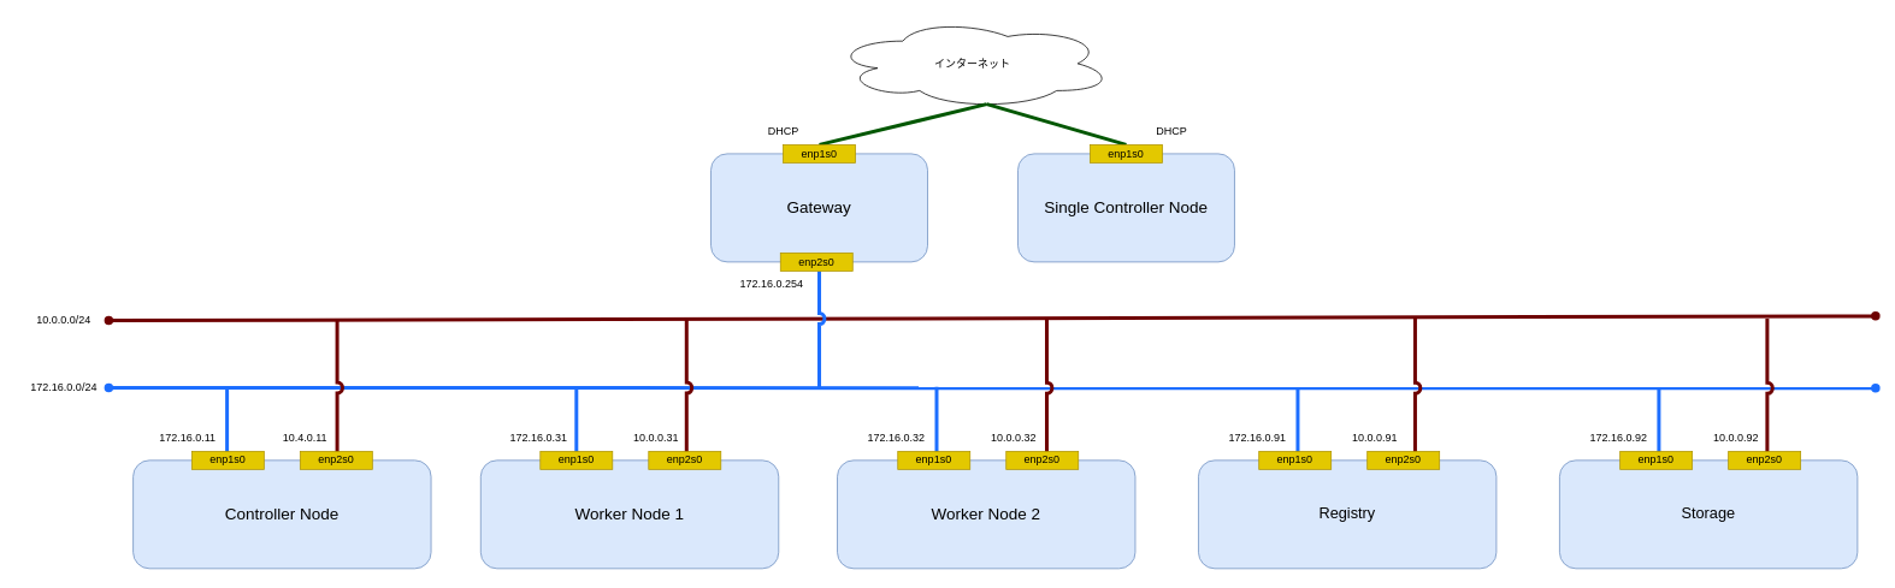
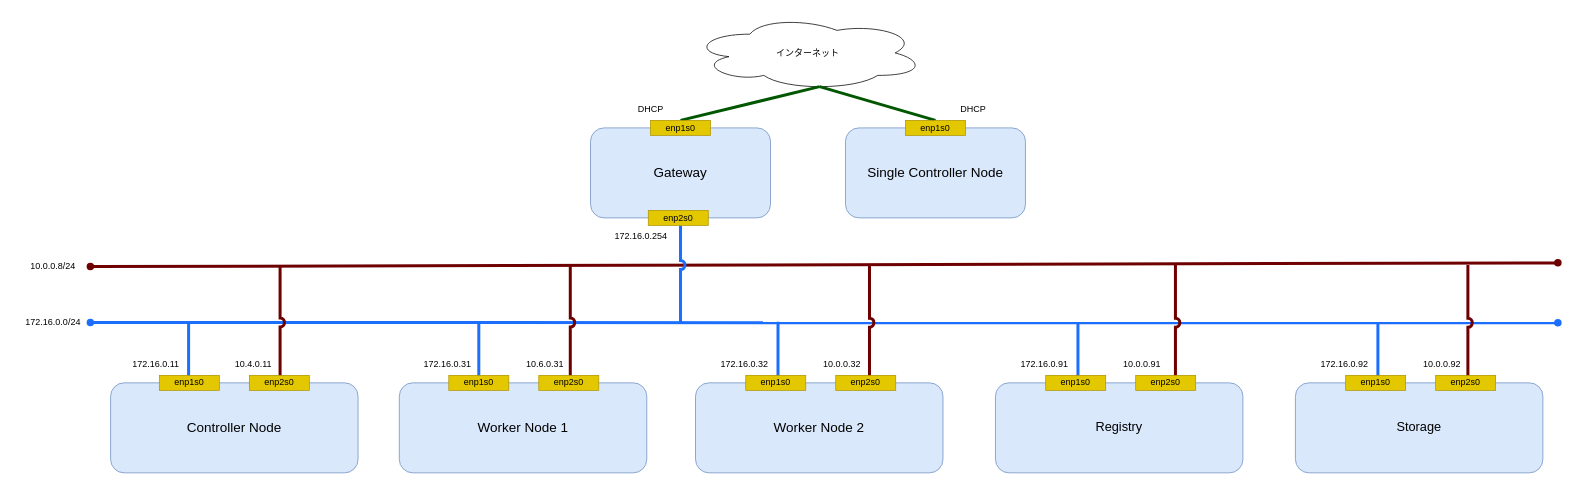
  <mxCell id="0" />
  <mxCell id="1" value="ネットワーク" style="locked=1;" parent="0" />
  <mxCell id="2" value="" style="endArrow=oval;html=1;rounded=0;startArrow=oval;startFill=1;endFill=1;strokeWidth=4;fillColor=#a20025;strokeColor=#1C6EFF;" parent="1" edge="1"><mxGeometry width="50" height="50" relative="1" as="geometry"><mxPoint x="120" y="429.5" as="sourcePoint" /><mxPoint x="2077" y="430" as="targetPoint" /></mxGeometry></mxCell>
  <mxCell id="3" value="" style="endArrow=oval;html=1;rounded=0;startArrow=oval;startFill=1;endFill=1;strokeWidth=4;fillColor=#a20025;strokeColor=#6F0000;" parent="1" edge="1"><mxGeometry width="50" height="50" relative="1" as="geometry"><mxPoint x="120" y="355" as="sourcePoint" /><mxPoint x="2077" y="350" as="targetPoint" /></mxGeometry></mxCell>
- <mxCell id="4" value="10.0.0.0/24" style="text;html=1;align=center;verticalAlign=middle;resizable=0;points=[];autosize=1;strokeColor=none;fillColor=none;" parent="1" vertex="1"><mxGeometry x="30" y="340" width="80" height="30" as="geometry" /></mxCell>
+ <mxCell id="4" value="10.0.0.8/24" style="text;html=1;align=center;verticalAlign=middle;resizable=0;points=[];autosize=1;strokeColor=none;fillColor=none;" parent="1" vertex="1"><mxGeometry x="30" y="340" width="80" height="30" as="geometry" /></mxCell>
  <mxCell id="5" value="インターネット" style="ellipse;shape=cloud;whiteSpace=wrap;html=1;" parent="1" vertex="1"><mxGeometry x="922" y="20" width="310" height="100" as="geometry" /></mxCell>
  <mxCell id="6" value="" style="endArrow=none;html=1;rounded=0;startArrow=none;startFill=0;endFill=0;strokeWidth=4;fillColor=#008a00;strokeColor=#005700;exitX=0.55;exitY=0.95;exitDx=0;exitDy=0;entryX=0.5;entryY=0;entryDx=0;entryDy=0;exitPerimeter=0;" parent="1" target="24" edge="1" source="5"><mxGeometry width="50" height="50" relative="1" as="geometry"><mxPoint x="907.46" y="116.7" as="sourcePoint" /><mxPoint x="908" y="147" as="targetPoint" /></mxGeometry></mxCell>
  <mxCell id="7" value="172.16.0.0/24" style="text;html=1;align=center;verticalAlign=middle;resizable=0;points=[];autosize=1;strokeColor=none;fillColor=none;" parent="1" vertex="1"><mxGeometry x="20" y="415" width="100" height="30" as="geometry" /></mxCell>
  <mxCell id="8" value="" style="endArrow=none;html=1;rounded=0;startArrow=none;startFill=0;endFill=0;strokeWidth=4;fillColor=#a20025;strokeColor=#1C6EFF;jumpStyle=arc;" parent="1" edge="1"><mxGeometry width="50" height="50" relative="1" as="geometry"><mxPoint x="907" y="300" as="sourcePoint" /><mxPoint x="907" y="430" as="targetPoint" /></mxGeometry></mxCell>
  <mxCell id="9" value="" style="endArrow=none;html=1;rounded=0;startArrow=none;startFill=0;endFill=0;strokeWidth=4;fillColor=#a20025;strokeColor=#1C6EFF;jumpStyle=arc;" parent="1" edge="1"><mxGeometry width="50" height="50" relative="1" as="geometry"><mxPoint x="251" y="430" as="sourcePoint" /><mxPoint x="251" y="510" as="targetPoint" /></mxGeometry></mxCell>
  <mxCell id="10" value="" style="endArrow=none;html=1;rounded=0;startArrow=none;startFill=0;endFill=0;strokeWidth=4;fillColor=#a20025;strokeColor=#6F0000;jumpStyle=arc;" parent="1" edge="1"><mxGeometry width="50" height="50" relative="1" as="geometry"><mxPoint x="373" y="353" as="sourcePoint" /><mxPoint x="373" y="507" as="targetPoint" /></mxGeometry></mxCell>
  <mxCell id="11" value="" style="endArrow=none;html=1;rounded=0;startArrow=none;startFill=0;endFill=0;strokeWidth=4;fillColor=#a20025;strokeColor=#1C6EFF;jumpStyle=arc;" parent="1" edge="1"><mxGeometry width="50" height="50" relative="1" as="geometry"><mxPoint x="638" y="428.5" as="sourcePoint" /><mxPoint x="638" y="508.5" as="targetPoint" /></mxGeometry></mxCell>
  <mxCell id="12" value="" style="endArrow=none;html=1;rounded=0;startArrow=none;startFill=0;endFill=0;strokeWidth=4;fillColor=#a20025;strokeColor=#6F0000;jumpStyle=arc;" parent="1" edge="1"><mxGeometry width="50" height="50" relative="1" as="geometry"><mxPoint x="760" y="353.5" as="sourcePoint" /><mxPoint x="760" y="507.5" as="targetPoint" /></mxGeometry></mxCell>
  <mxCell id="13" value="" style="endArrow=none;html=1;rounded=0;startArrow=none;startFill=0;endFill=0;strokeWidth=4;fillColor=#a20025;strokeColor=#1C6EFF;jumpStyle=arc;" parent="1" edge="1"><mxGeometry width="50" height="50" relative="1" as="geometry"><mxPoint x="1037" y="428.5" as="sourcePoint" /><mxPoint x="1037" y="508.5" as="targetPoint" /></mxGeometry></mxCell>
  <mxCell id="14" value="" style="endArrow=none;html=1;rounded=0;startArrow=none;startFill=0;endFill=0;strokeWidth=4;fillColor=#a20025;strokeColor=#6F0000;jumpStyle=arc;" parent="1" edge="1"><mxGeometry width="50" height="50" relative="1" as="geometry"><mxPoint x="1159" y="353.5" as="sourcePoint" /><mxPoint x="1159" y="507.5" as="targetPoint" /></mxGeometry></mxCell>
  <mxCell id="15" value="" style="endArrow=none;html=1;rounded=0;startArrow=none;startFill=0;endFill=0;strokeWidth=4;fillColor=#a20025;strokeColor=#6F0000;jumpStyle=arc;" parent="1" edge="1"><mxGeometry width="50" height="50" relative="1" as="geometry"><mxPoint x="1567" y="352" as="sourcePoint" /><mxPoint x="1567" y="506" as="targetPoint" /></mxGeometry></mxCell>
  <mxCell id="16" value="" style="endArrow=none;html=1;rounded=0;startArrow=none;startFill=0;endFill=0;strokeWidth=4;fillColor=#a20025;strokeColor=#1C6EFF;jumpStyle=arc;" parent="1" edge="1"><mxGeometry width="50" height="50" relative="1" as="geometry"><mxPoint x="1437" y="430" as="sourcePoint" /><mxPoint x="1437" y="510" as="targetPoint" /></mxGeometry></mxCell>
  <mxCell id="17" value="" style="endArrow=none;html=1;rounded=0;startArrow=none;startFill=0;endFill=0;strokeWidth=4;fillColor=#a20025;strokeColor=#6F0000;jumpStyle=arc;" parent="1" edge="1"><mxGeometry width="50" height="50" relative="1" as="geometry"><mxPoint x="1957" y="353" as="sourcePoint" /><mxPoint x="1957" y="507" as="targetPoint" /></mxGeometry></mxCell>
  <mxCell id="18" value="" style="endArrow=none;html=1;rounded=0;startArrow=none;startFill=0;endFill=0;strokeWidth=4;fillColor=#a20025;strokeColor=#1C6EFF;jumpStyle=arc;" parent="1" edge="1"><mxGeometry width="50" height="50" relative="1" as="geometry"><mxPoint x="1837" y="430" as="sourcePoint" /><mxPoint x="1837" y="510" as="targetPoint" /></mxGeometry></mxCell>
  <mxCell id="19" value="" style="endArrow=none;html=1;rounded=0;startArrow=none;startFill=0;endFill=0;strokeWidth=4;fillColor=#008a00;strokeColor=#005700;exitX=0.55;exitY=0.95;exitDx=0;exitDy=0;exitPerimeter=0;entryX=0.5;entryY=0;entryDx=0;entryDy=0;" edge="1" parent="1" source="5" target="52"><mxGeometry width="50" height="50" relative="1" as="geometry"><mxPoint x="1067.46" y="160" as="sourcePoint" /><mxPoint x="1257" y="160" as="targetPoint" /></mxGeometry></mxCell>
  <mxCell id="20" value="マシン" style="locked=1;" parent="0" />
  <mxCell id="21" value="&lt;font style=&quot;font-size: 18px;&quot;&gt;Worker Node 1&lt;br&gt;&lt;/font&gt;" style="rounded=1;whiteSpace=wrap;html=1;fillColor=#dae8fc;strokeColor=#6c8ebf;" parent="20" vertex="1"><mxGeometry x="532" y="510" width="330" height="120" as="geometry" /></mxCell>
  <mxCell id="22" value="&lt;div style=&quot;font-size: 18px;&quot;&gt;&lt;font style=&quot;font-size: 18px;&quot;&gt;Gateway&lt;/font&gt;&lt;/div&gt;" style="rounded=1;whiteSpace=wrap;html=1;fillColor=#dae8fc;strokeColor=#6c8ebf;" parent="20" vertex="1"><mxGeometry x="787" y="170" width="240" height="120" as="geometry" /></mxCell>
  <mxCell id="23" value="enp2s0" style="rounded=0;whiteSpace=wrap;html=1;fillColor=#e3c800;fontColor=#000000;strokeColor=#B09500;" parent="20" vertex="1"><mxGeometry x="718" y="500" width="80" height="20" as="geometry" /></mxCell>
  <mxCell id="24" value="enp1s0" style="rounded=0;whiteSpace=wrap;html=1;fillColor=#e3c800;fontColor=#000000;strokeColor=#B09500;" parent="20" vertex="1"><mxGeometry x="867" y="160" width="80" height="20" as="geometry" /></mxCell>
  <mxCell id="25" value="enp2s0" style="rounded=0;whiteSpace=wrap;html=1;fillColor=#e3c800;fontColor=#000000;strokeColor=#B09500;" parent="20" vertex="1"><mxGeometry x="864" y="280" width="80" height="20" as="geometry" /></mxCell>
  <mxCell id="26" value="enp1s0" style="rounded=0;whiteSpace=wrap;html=1;fillColor=#e3c800;fontColor=#000000;strokeColor=#B09500;" parent="20" vertex="1"><mxGeometry x="598" y="500" width="80" height="20" as="geometry" /></mxCell>
- <mxCell id="27" value="10.0.0.31" style="text;html=1;align=center;verticalAlign=middle;resizable=0;points=[];autosize=1;strokeColor=none;fillColor=none;" parent="20" vertex="1"><mxGeometry x="691" y="470" width="70" height="30" as="geometry" /></mxCell>
+ <mxCell id="27" value="10.6.0.31" style="text;html=1;align=center;verticalAlign=middle;resizable=0;points=[];autosize=1;strokeColor=none;fillColor=none;" parent="20" vertex="1"><mxGeometry x="691" y="470" width="70" height="30" as="geometry" /></mxCell>
  <mxCell id="28" value="DHCP" style="text;html=1;align=center;verticalAlign=middle;resizable=0;points=[];autosize=1;strokeColor=none;fillColor=none;" parent="20" vertex="1"><mxGeometry x="837" y="130" width="60" height="30" as="geometry" /></mxCell>
  <mxCell id="29" value="172.16.0.254" style="text;html=1;align=center;verticalAlign=middle;resizable=0;points=[];autosize=1;strokeColor=none;fillColor=none;" parent="20" vertex="1"><mxGeometry x="804" y="300" width="100" height="30" as="geometry" /></mxCell>
  <mxCell id="30" value="&lt;font style=&quot;font-size: 18px;&quot;&gt;Controller Node&lt;/font&gt;" style="rounded=1;whiteSpace=wrap;html=1;fillColor=#dae8fc;strokeColor=#6c8ebf;" parent="20" vertex="1"><mxGeometry x="147" y="510" width="330" height="120" as="geometry" /></mxCell>
  <mxCell id="31" value="enp2s0" style="rounded=0;whiteSpace=wrap;html=1;fillColor=#e3c800;fontColor=#000000;strokeColor=#B09500;" parent="20" vertex="1"><mxGeometry x="332" y="500" width="80" height="20" as="geometry" /></mxCell>
  <mxCell id="32" value="enp1s0" style="rounded=0;whiteSpace=wrap;html=1;fillColor=#e3c800;fontColor=#000000;strokeColor=#B09500;" parent="20" vertex="1"><mxGeometry x="212" y="500" width="80" height="20" as="geometry" /></mxCell>
  <mxCell id="33" value="172.16.0.11" style="text;html=1;align=center;verticalAlign=middle;resizable=0;points=[];autosize=1;strokeColor=none;fillColor=none;" parent="20" vertex="1"><mxGeometry x="162" y="470" width="90" height="30" as="geometry" /></mxCell>
  <mxCell id="34" value="10.4.0.11" style="text;html=1;align=center;verticalAlign=middle;resizable=0;points=[];autosize=1;strokeColor=none;fillColor=none;" parent="20" vertex="1"><mxGeometry x="302" y="470" width="70" height="30" as="geometry" /></mxCell>
  <mxCell id="35" value="172.16.0.31" style="text;html=1;align=center;verticalAlign=middle;resizable=0;points=[];autosize=1;strokeColor=none;fillColor=none;" parent="20" vertex="1"><mxGeometry x="551" y="470" width="90" height="30" as="geometry" /></mxCell>
  <mxCell id="36" value="&lt;font style=&quot;font-size: 18px;&quot;&gt;Worker Node 2&lt;br&gt;&lt;/font&gt;" style="rounded=1;whiteSpace=wrap;html=1;fillColor=#dae8fc;strokeColor=#6c8ebf;" parent="20" vertex="1"><mxGeometry x="927" y="510" width="330" height="120" as="geometry" /></mxCell>
  <mxCell id="37" value="enp2s0" style="rounded=0;whiteSpace=wrap;html=1;fillColor=#e3c800;fontColor=#000000;strokeColor=#B09500;" parent="20" vertex="1"><mxGeometry x="1114" y="500" width="80" height="20" as="geometry" /></mxCell>
  <mxCell id="38" value="enp1s0" style="rounded=0;whiteSpace=wrap;html=1;fillColor=#e3c800;fontColor=#000000;strokeColor=#B09500;" parent="20" vertex="1"><mxGeometry x="994" y="500" width="80" height="20" as="geometry" /></mxCell>
  <mxCell id="39" value="10.0.0.32" style="text;html=1;align=center;verticalAlign=middle;resizable=0;points=[];autosize=1;strokeColor=none;fillColor=none;" parent="20" vertex="1"><mxGeometry x="1087" y="470" width="70" height="30" as="geometry" /></mxCell>
  <mxCell id="40" value="172.16.0.32" style="text;html=1;align=center;verticalAlign=middle;resizable=0;points=[];autosize=1;strokeColor=none;fillColor=none;" parent="20" vertex="1"><mxGeometry x="947" y="470" width="90" height="30" as="geometry" /></mxCell>
  <mxCell id="41" value="&lt;font style=&quot;font-size: 17px;&quot;&gt;Registry&lt;/font&gt;" style="rounded=1;whiteSpace=wrap;html=1;fillColor=#dae8fc;strokeColor=#6c8ebf;" parent="20" vertex="1"><mxGeometry x="1327" y="510" width="330" height="120" as="geometry" /></mxCell>
  <mxCell id="42" value="enp2s0" style="rounded=0;whiteSpace=wrap;html=1;fillColor=#e3c800;fontColor=#000000;strokeColor=#B09500;" parent="20" vertex="1"><mxGeometry x="1514" y="500" width="80" height="20" as="geometry" /></mxCell>
  <mxCell id="43" value="enp1s0" style="rounded=0;whiteSpace=wrap;html=1;fillColor=#e3c800;fontColor=#000000;strokeColor=#B09500;" parent="20" vertex="1"><mxGeometry x="1394" y="500" width="80" height="20" as="geometry" /></mxCell>
  <mxCell id="44" value="10.0.0.91" style="text;html=1;align=center;verticalAlign=middle;resizable=0;points=[];autosize=1;strokeColor=none;fillColor=none;" parent="20" vertex="1"><mxGeometry x="1487" y="470" width="70" height="30" as="geometry" /></mxCell>
  <mxCell id="45" value="172.16.0.91" style="text;html=1;align=center;verticalAlign=middle;resizable=0;points=[];autosize=1;strokeColor=none;fillColor=none;" parent="20" vertex="1"><mxGeometry x="1347" y="470" width="90" height="30" as="geometry" /></mxCell>
  <mxCell id="46" value="&lt;div&gt;&lt;font style=&quot;font-size: 17px;&quot;&gt;Storage&lt;/font&gt;&lt;/div&gt;" style="rounded=1;whiteSpace=wrap;html=1;fillColor=#dae8fc;strokeColor=#6c8ebf;" parent="20" vertex="1"><mxGeometry x="1727" y="510" width="330" height="120" as="geometry" /></mxCell>
  <mxCell id="47" value="enp2s0" style="rounded=0;whiteSpace=wrap;html=1;fillColor=#e3c800;fontColor=#000000;strokeColor=#B09500;" parent="20" vertex="1"><mxGeometry x="1914" y="500" width="80" height="20" as="geometry" /></mxCell>
  <mxCell id="48" value="enp1s0" style="rounded=0;whiteSpace=wrap;html=1;fillColor=#e3c800;fontColor=#000000;strokeColor=#B09500;" parent="20" vertex="1"><mxGeometry x="1794" y="500" width="80" height="20" as="geometry" /></mxCell>
  <mxCell id="49" value="10.0.0.92" style="text;html=1;align=center;verticalAlign=middle;resizable=0;points=[];autosize=1;strokeColor=none;fillColor=none;" parent="20" vertex="1"><mxGeometry x="1887" y="470" width="70" height="30" as="geometry" /></mxCell>
  <mxCell id="50" value="172.16.0.92" style="text;html=1;align=center;verticalAlign=middle;resizable=0;points=[];autosize=1;strokeColor=none;fillColor=none;" parent="20" vertex="1"><mxGeometry x="1747" y="470" width="90" height="30" as="geometry" /></mxCell>
  <mxCell id="51" value="&lt;font style=&quot;font-size: 18px;&quot;&gt;Single Controller Node&lt;/font&gt;" style="rounded=1;whiteSpace=wrap;html=1;fillColor=#dae8fc;strokeColor=#6c8ebf;" vertex="1" parent="20"><mxGeometry x="1127" y="170" width="240" height="120" as="geometry" /></mxCell>
  <mxCell id="52" value="enp1s0" style="rounded=0;whiteSpace=wrap;html=1;fillColor=#e3c800;fontColor=#000000;strokeColor=#B09500;" vertex="1" parent="20"><mxGeometry x="1207" y="160" width="80" height="20" as="geometry" /></mxCell>
  <mxCell id="53" value="DHCP" style="text;html=1;align=center;verticalAlign=middle;resizable=0;points=[];autosize=1;strokeColor=none;fillColor=none;" vertex="1" parent="20"><mxGeometry x="1267" y="130" width="60" height="30" as="geometry" /></mxCell>
